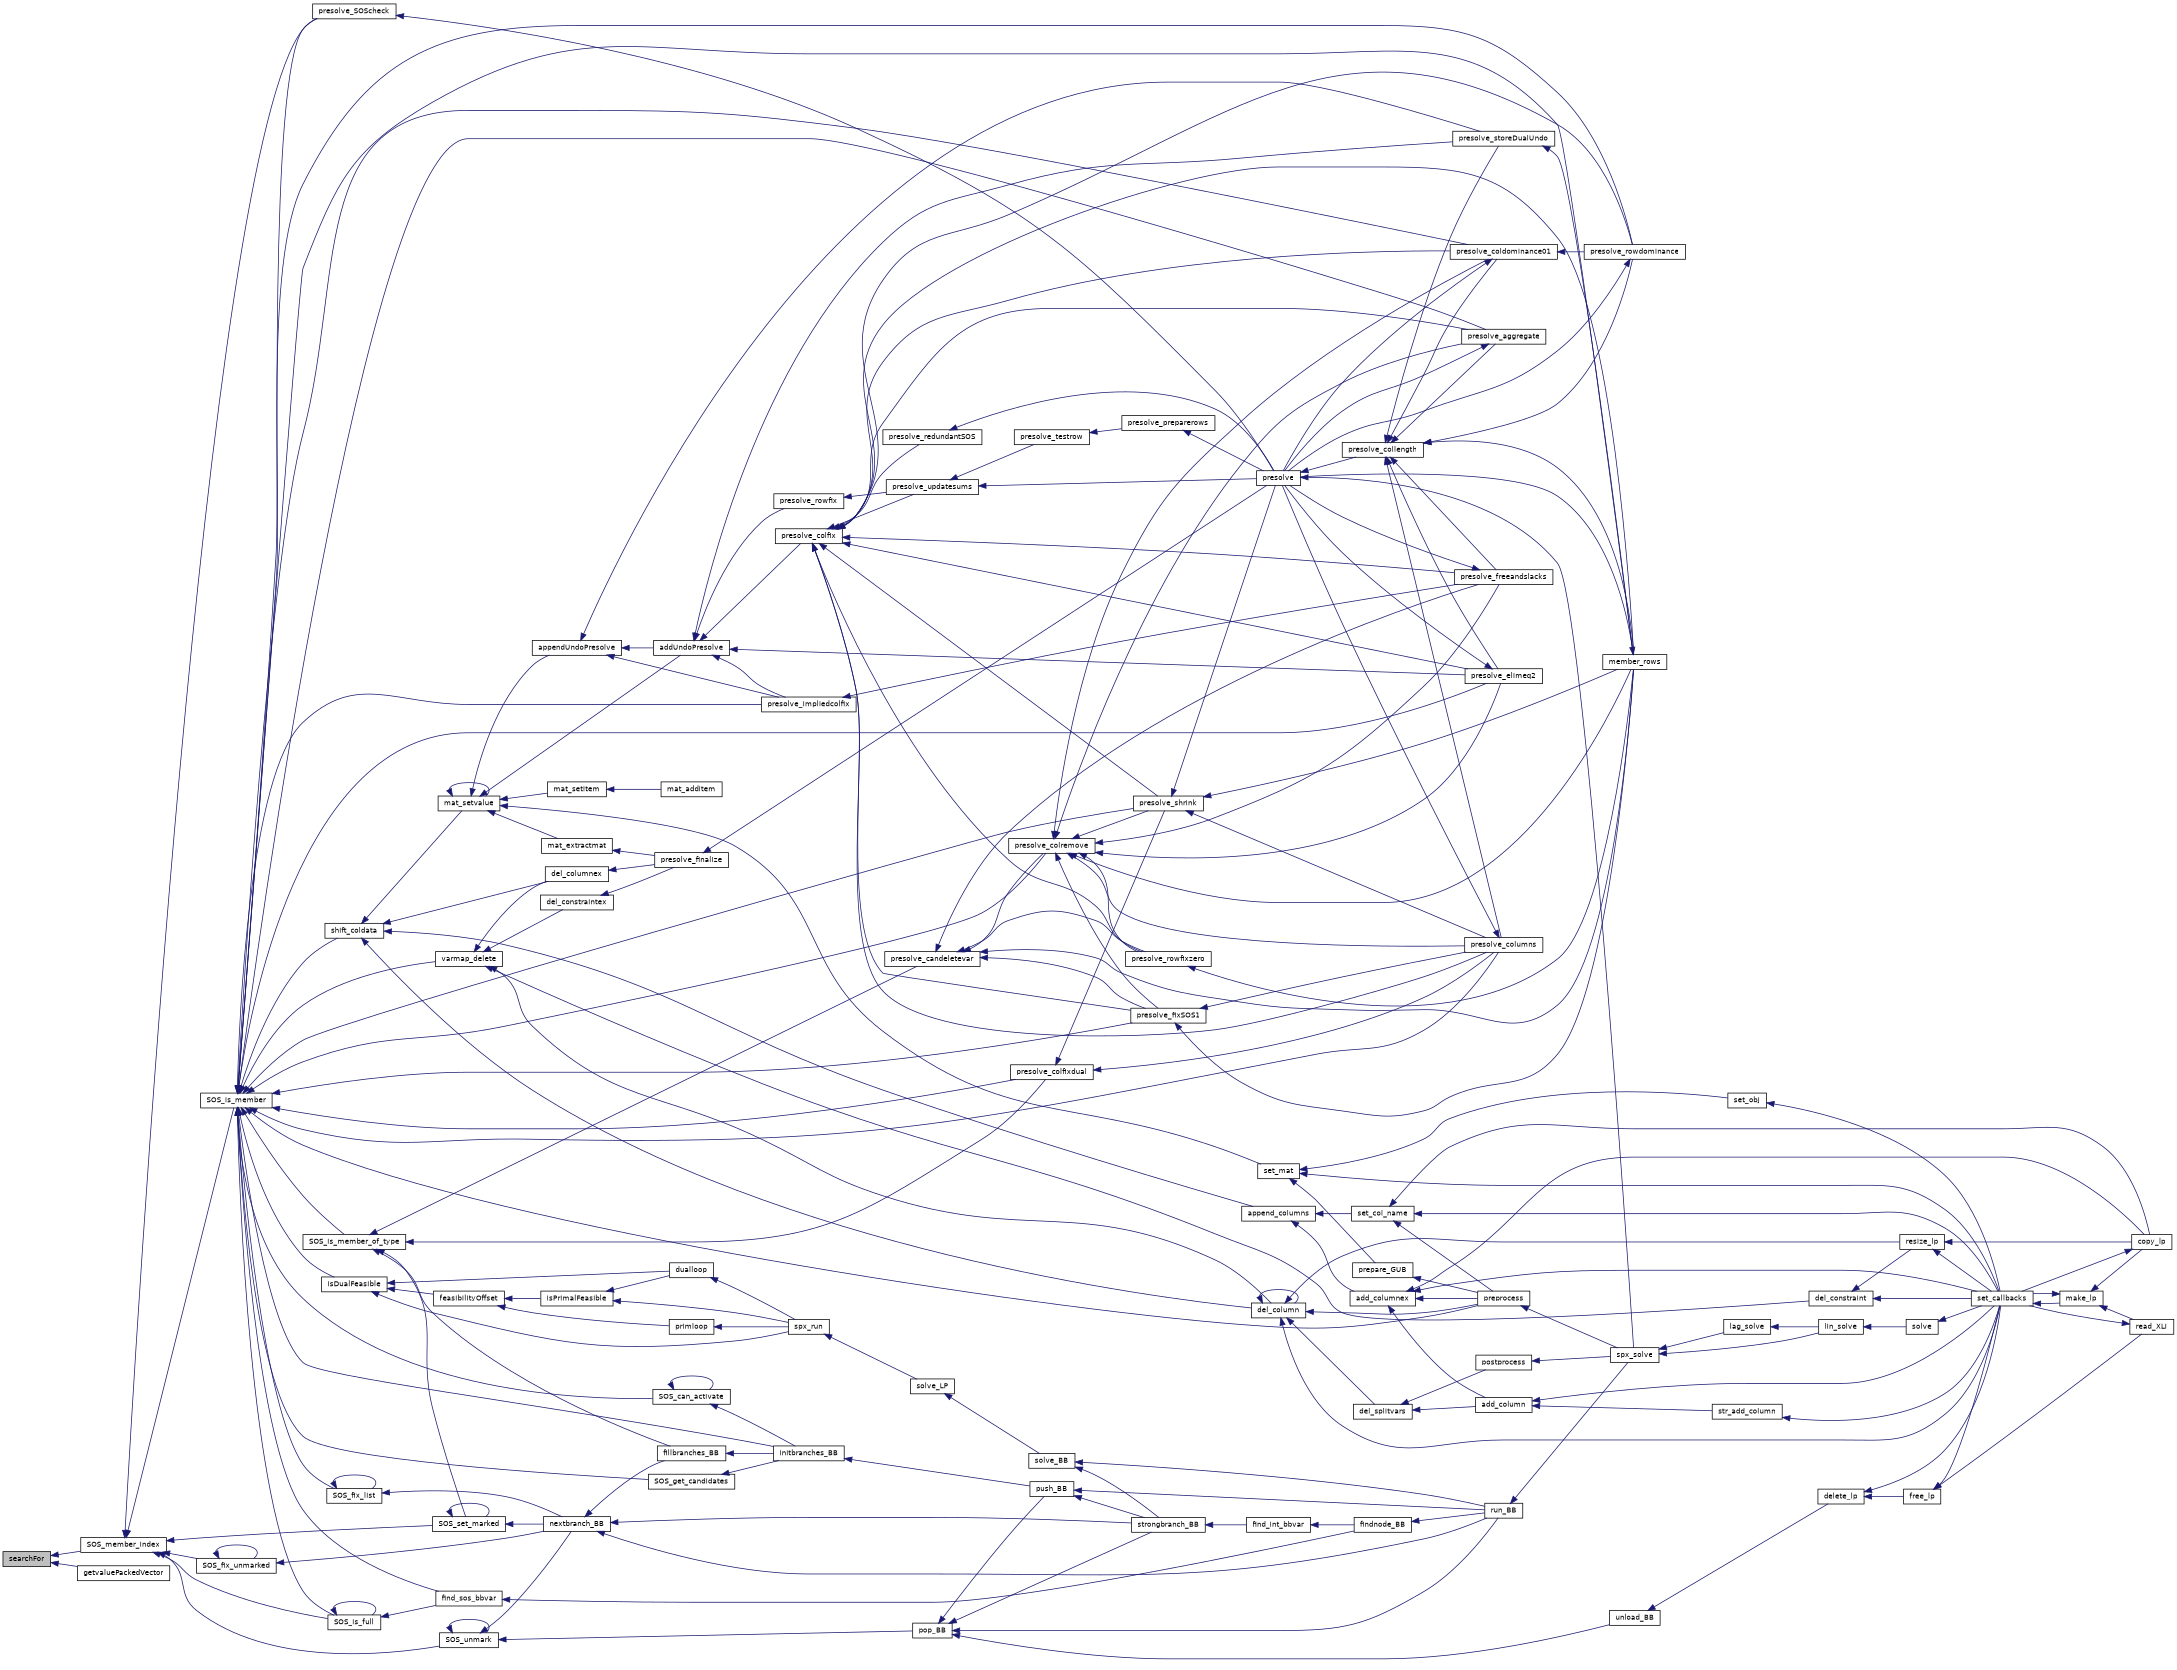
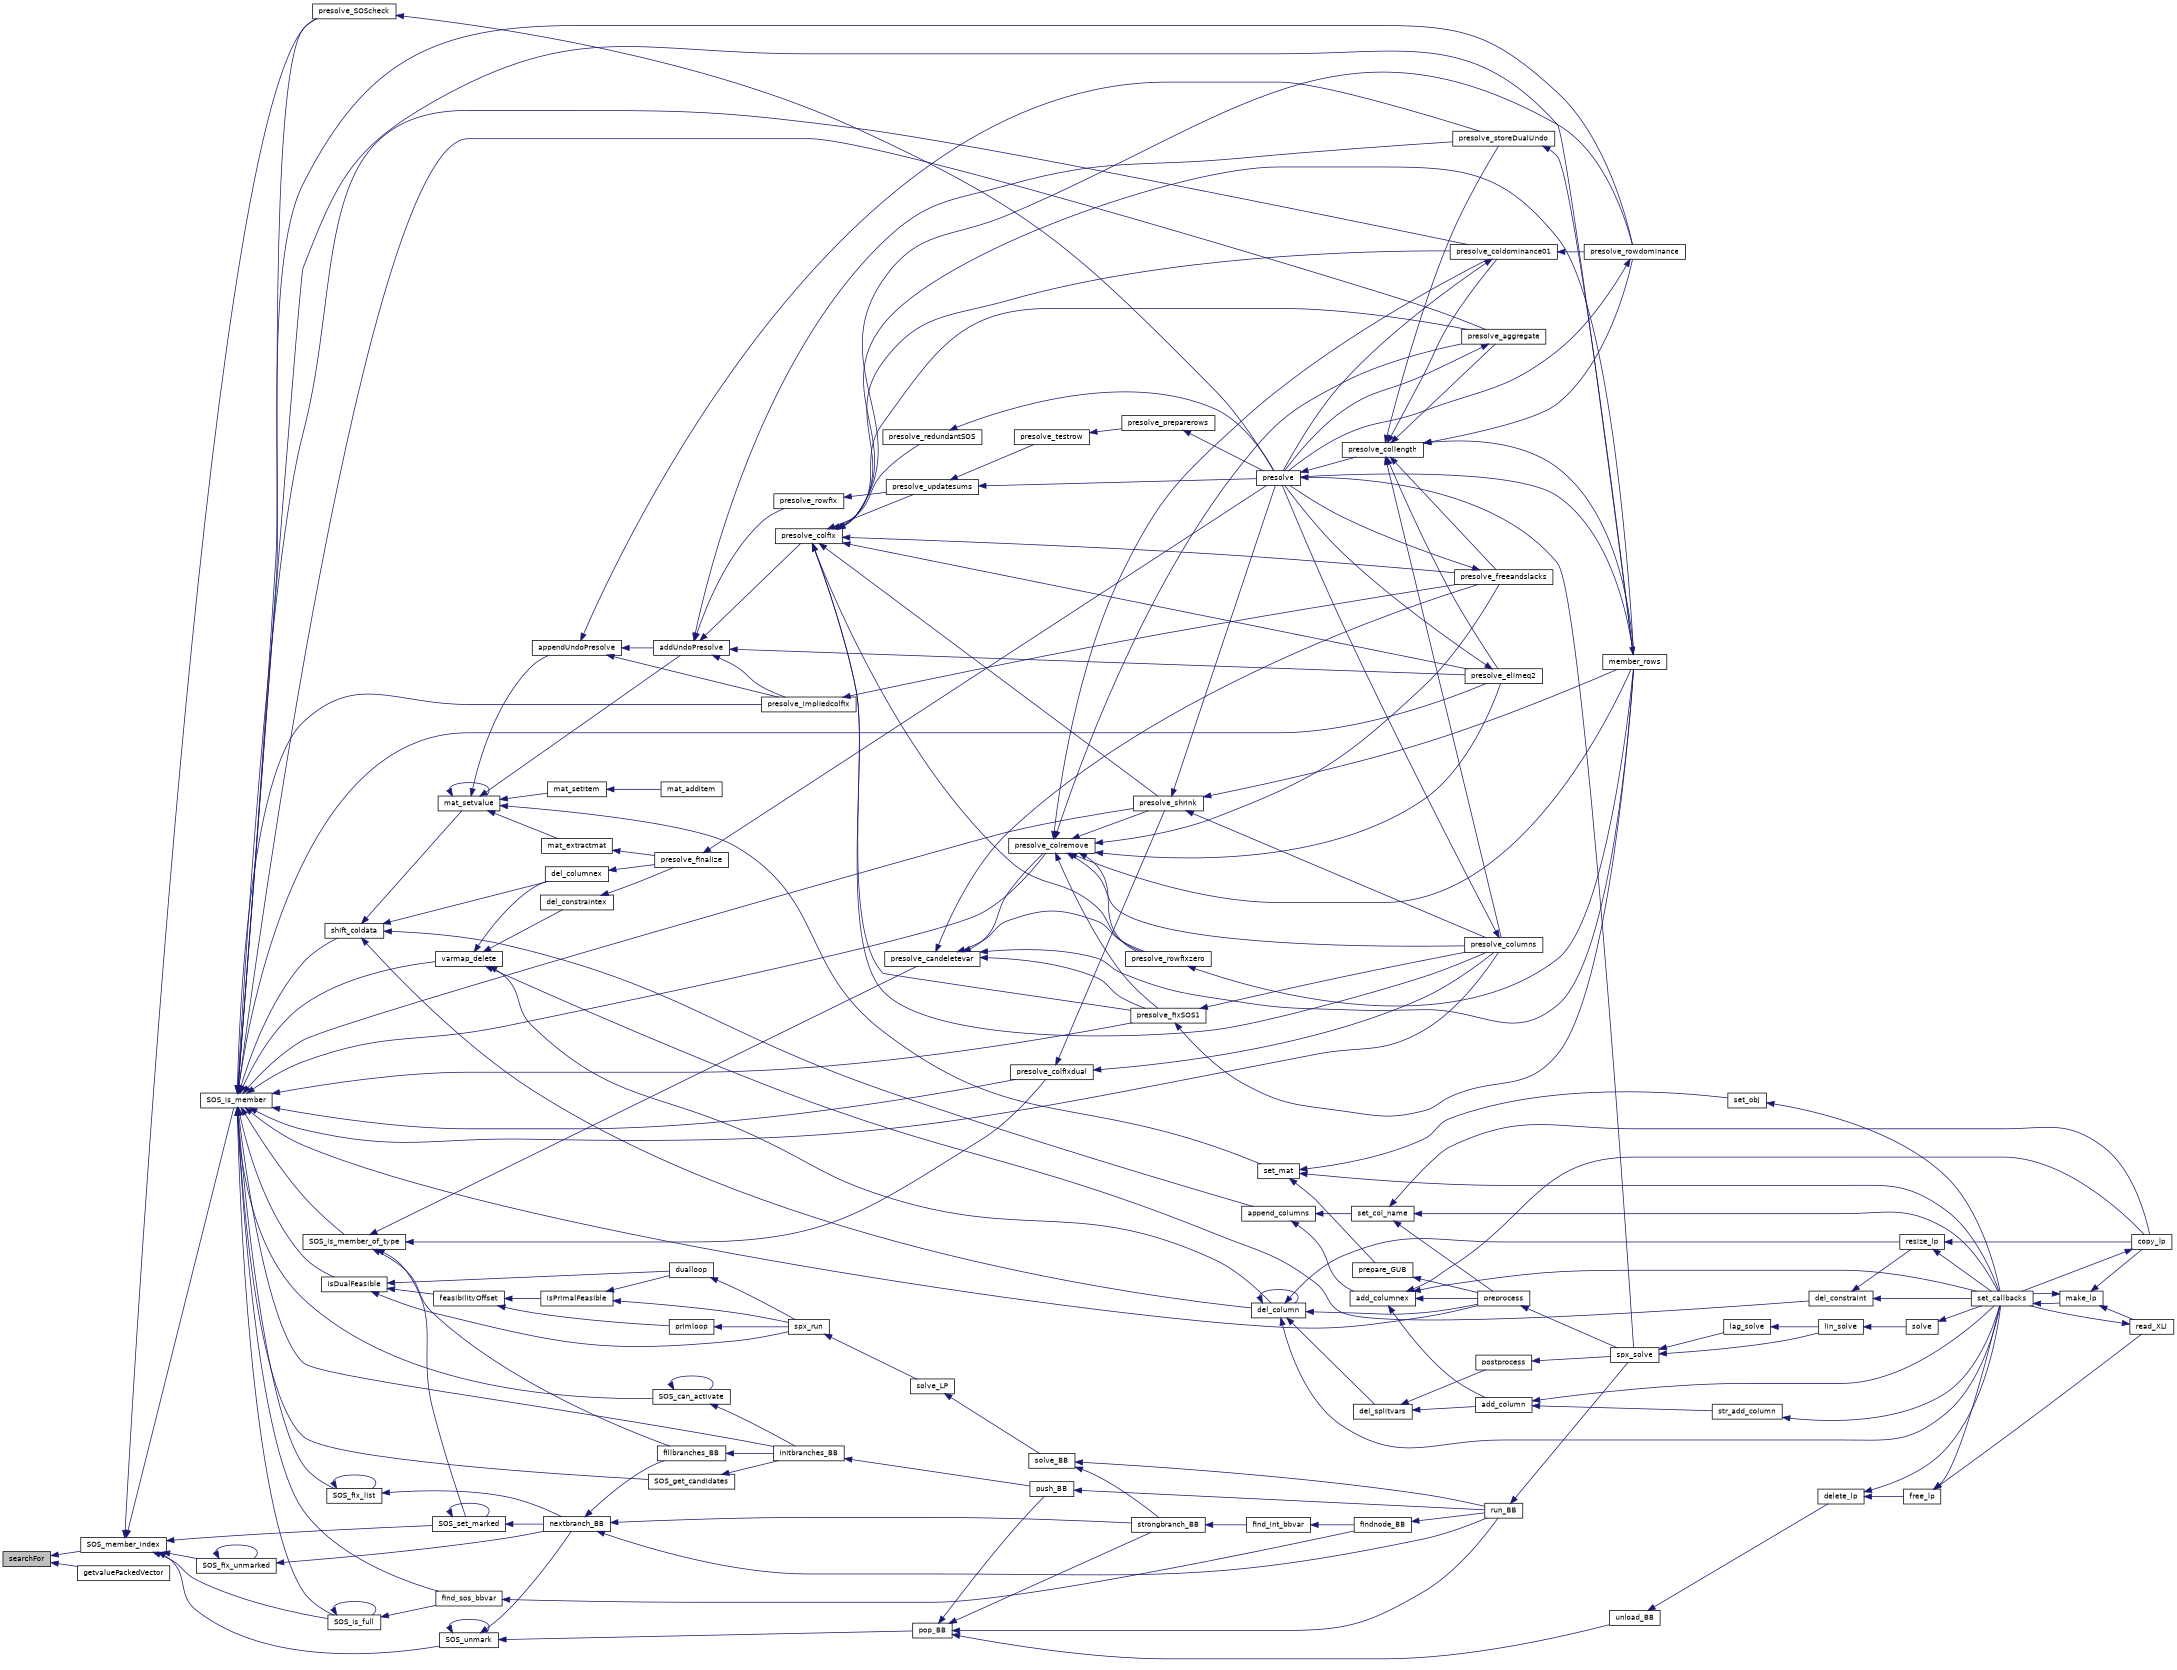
  digraph {
    rankdir=LR
    node [color=black fillcolor=white fontname=Helvetica fontsize=10 shape=record style=filled]
    edge [color=midnightblue dir=back fontname=Helvetica fontsize=10 labelfontname=Helvetica labelfontsize=10 style=solid]
    n1 [fillcolor=grey75 fontcolor=black height=0.2 label=searchFor width=0.4]
    n2 [height=0.2 label=SOS_member_index width=0.4]
    n3 [height=0.2 label=getvaluePackedVector width=0.4]
    n4 [height=0.2 label=presolve_SOScheck width=0.4]
    n5 [height=0.2 label=SOS_is_member width=0.4]
    n6 [height=0.2 label=SOS_set_marked width=0.4]
    n7 [height=0.2 label=SOS_is_full width=0.4]
    n8 [height=0.2 label=SOS_unmark width=0.4]
    n9 [height=0.2 label=SOS_fix_unmarked width=0.4]
    n10 [height=0.2 label=presolve width=0.4]
    n11 [height=0.2 label=member_rows width=0.4]
    n12 [height=0.2 label=presolve_elimeq2 width=0.4]
    n13 [height=0.2 label=presolve_rowdominance width=0.4]
    n14 [height=0.2 label=presolve_coldominance01 width=0.4]
    n15 [height=0.2 label=presolve_aggregate width=0.4]
    n16 [height=0.2 label=presolve_columns width=0.4]
    n17 [height=0.2 label=varmap_delete width=0.4]
    n18 [height=0.2 label=preprocess width=0.4]
    n19 [height=0.2 label=shift_coldata width=0.4]
    n20 [height=0.2 label=presolve_shrink width=0.4]
    n21 [height=0.2 label=presolve_fixSOS1 width=0.4]
    n22 [height=0.2 label=presolve_impliedcolfix width=0.4]
    n23 [height=0.2 label=isDualFeasible width=0.4]
    n24 [height=0.2 label=find_sos_bbvar width=0.4]
    n25 [height=0.2 label=initbranches_BB width=0.4]
    n26 [height=0.2 label=presolve_colremove width=0.4]
    n27 [height=0.2 label=presolve_colfixdual width=0.4]
    n28 [height=0.2 label=SOS_is_member_of_type width=0.4]
    n29 [height=0.2 label=SOS_can_activate width=0.4]
    n30 [height=0.2 label=SOS_get_candidates width=0.4]
    n31 [height=0.2 label=SOS_fix_list width=0.4]
    n32 [height=0.2 label=nextbranch_BB width=0.4]
    n33 [height=0.2 label=pop_BB width=0.4]
    n34 [height=0.2 label=presolve_collength width=0.4]
    n35 [height=0.2 label=spx_solve width=0.4]
    n36 [height=0.2 label=presolve_storeDualUndo width=0.4]
    n37 [height=0.2 label=presolve_freeandslacks width=0.4]
    n38 [height=0.2 label=lag_solve width=0.4]
    n39 [height=0.2 label=lin_solve width=0.4]
    n40 [height=0.2 label=solve width=0.4]
    n41 [height=0.2 label=set_callbacks width=0.4]
    n42 [height=0.2 label=make_lp width=0.4]
    n43 [height=0.2 label=copy_lp width=0.4]
    n44 [height=0.2 label=read_XLI width=0.4]
    n45 [height=0.2 label=del_constraintex width=0.4]
    n46 [height=0.2 label=del_constraint width=0.4]
    n47 [height=0.2 label=del_columnex width=0.4]
    n48 [height=0.2 label=del_column width=0.4]
    n49 [height=0.2 label=append_columns width=0.4]
    n50 [height=0.2 label=mat_setvalue width=0.4]
    n51 [height=0.2 label=feasibilityOffset width=0.4]
    n52 [height=0.2 label=dualloop width=0.4]
    n53 [height=0.2 label=spx_run width=0.4]
    n54 [height=0.2 label=findnode_BB width=0.4]
    n55 [height=0.2 label=push_BB width=0.4]
    n56 [height=0.2 label=presolve_rowfixzero width=0.4]
    n57 [height=0.2 label=fillbranches_BB width=0.4]
    n58 [height=0.2 label=presolve_candeletevar width=0.4]
    n59 [height=0.2 label=presolve_finalize width=0.4]
    n60 [height=0.2 label=resize_lp width=0.4]
    n61 [height=0.2 label=del_splitvars width=0.4]
    n62 [height=0.2 label=add_column width=0.4]
    n63 [height=0.2 label=postprocess width=0.4]
    n64 [height=0.2 label=str_add_column width=0.4]
    n65 [height=0.2 label=add_columnex width=0.4]
    n66 [height=0.2 label=set_col_name width=0.4]
    n67 [height=0.2 label=set_mat width=0.4]
    n68 [height=0.2 label=mat_extractmat width=0.4]
    n69 [height=0.2 label=mat_setitem width=0.4]
    n70 [height=0.2 label=appendUndoPresolve width=0.4]
    n71 [height=0.2 label=addUndoPresolve width=0.4]
    n72 [height=0.2 label=set_obj width=0.4]
    n73 [height=0.2 label=prepare_GUB width=0.4]
    n74 [height=0.2 label=mat_additem width=0.4]
    n75 [height=0.2 label=presolve_rowfix width=0.4]
    n76 [height=0.2 label=presolve_colfix width=0.4]
    n77 [height=0.2 label=presolve_updatesums width=0.4]
    n78 [height=0.2 label=presolve_redundantSOS width=0.4]
    n79 [height=0.2 label=presolve_testrow width=0.4]
    n80 [height=0.2 label=presolve_preparerows width=0.4]
    n81 [height=0.2 label=isPrimalFeasible width=0.4]
    n82 [height=0.2 label=primloop width=0.4]
    n83 [height=0.2 label=solve_LP width=0.4]
    n84 [height=0.2 label=solve_BB width=0.4]
    n85 [height=0.2 label=strongbranch_BB width=0.4]
    n86 [height=0.2 label=run_BB width=0.4]
    n87 [height=0.2 label=find_int_bbvar width=0.4]
    n88 [height=0.2 label=unload_BB width=0.4]
    n89 [height=0.2 label=delete_lp width=0.4]
    n90 [height=0.2 label=free_lp width=0.4]
    n1 -> n2
    n1 -> n3
    n2 -> n4
    n2 -> n5
    n2 -> n6
    n2 -> n7
    n2 -> n8
    n2 -> n9
    n4 -> n10
    n5 -> n4
    n5 -> n7
    n5 -> n11
    n5 -> n12
    n5 -> n13
    n5 -> n14
    n5 -> n15
    n5 -> n16
    n5 -> n17
    n5 -> n18
    n5 -> n19
    n5 -> n20
    n5 -> n21
    n5 -> n22
    n5 -> n23
    n5 -> n24
    n5 -> n25
    n5 -> n26
    n5 -> n27
    n5 -> n28
    n5 -> n29
    n5 -> n30
    n5 -> n31
    n6 -> n6
    n6 -> n32
    n7 -> n7
    n7 -> n24
    n8 -> n8
    n8 -> n32
    n8 -> n33
    n9 -> n9
    n9 -> n32
    n10 -> n34
    n10 -> n35
    n11 -> n10
    n12 -> n10
    n13 -> n10
    n14 -> n10
    n14 -> n13
    n15 -> n10
    n16 -> n10
    n17 -> n45
    n17 -> n46
    n17 -> n47
    n17 -> n48
    n18 -> n35
    n19 -> n47
    n19 -> n48
    n19 -> n49
    n19 -> n50
    n20 -> n10
    n20 -> n11
    n20 -> n16
    n21 -> n11
    n21 -> n16
    n22 -> n37
    n23 -> n51
    n23 -> n52
    n23 -> n53
    n24 -> n54
    n25 -> n55
    n26 -> n11
    n26 -> n12
    n26 -> n14
    n26 -> n15
    n26 -> n16
    n26 -> n20
    n26 -> n21
    n26 -> n37
    n26 -> n56
    n27 -> n16
    n27 -> n20
    n28 -> n6
    n28 -> n27
    n28 -> n57
    n28 -> n58
    n29 -> n25
    n29 -> n29
    n30 -> n25
    n31 -> n31
    n31 -> n32
    n32 -> n57
    n32 -> n85
    n32 -> n86
    n33 -> n55
    n33 -> n85
    n33 -> n86
    n33 -> n88
    n34 -> n11
    n34 -> n12
    n34 -> n13
    n34 -> n14
    n34 -> n15
    n34 -> n16
    n34 -> n36
    n34 -> n37
    n35 -> n38
    n35 -> n39
    n36 -> n11
    n37 -> n10
    n38 -> n39
    n39 -> n40
    n40 -> n41
    n41 -> n42
    n42 -> n41
    n42 -> n43
    n42 -> n44
    n43 -> n41
    n44 -> n41
    n45 -> n59
    n46 -> n41
    n46 -> n60
    n47 -> n59
    n48 -> n18
    n48 -> n41
    n48 -> n48
    n48 -> n60
    n48 -> n61
    n49 -> n65
    n49 -> n66
    n50 -> n50
    n50 -> n67
    n50 -> n68
    n50 -> n69
    n50 -> n70
    n50 -> n71
    n51 -> n81
    n51 -> n82
    n52 -> n53
    n53 -> n83
    n54 -> n86
-   n55 -> n85
    n55 -> n86
    n56 -> n11
    n57 -> n25
    n58 -> n11
    n58 -> n21
    n58 -> n26
    n58 -> n37
    n58 -> n56
    n59 -> n10
    n60 -> n41
    n60 -> n43
    n61 -> n62
    n61 -> n63
    n62 -> n41
    n62 -> n64
    n63 -> n35
    n64 -> n41
    n65 -> n18
    n65 -> n41
    n65 -> n43
    n65 -> n62
    n66 -> n18
    n66 -> n41
    n66 -> n43
    n67 -> n41
    n67 -> n72
    n67 -> n73
    n68 -> n59
    n69 -> n74
    n70 -> n22
    n70 -> n36
    n70 -> n71
    n71 -> n12
    n71 -> n22
    n71 -> n36
    n71 -> n75
    n71 -> n76
    n72 -> n41
    n73 -> n18
    n75 -> n77
    n76 -> n11
    n76 -> n12
    n76 -> n13
    n76 -> n14
    n76 -> n15
    n76 -> n16
    n76 -> n20
    n76 -> n21
    n76 -> n37
    n76 -> n56
    n76 -> n77
    n76 -> n78
    n77 -> n10
    n77 -> n79
    n78 -> n10
    n79 -> n80
    n80 -> n10
    n81 -> n52
    n81 -> n53
    n82 -> n53
    n83 -> n84
    n84 -> n85
    n84 -> n86
    n85 -> n87
    n86 -> n35
    n87 -> n54
    n88 -> n89
    n89 -> n41
    n89 -> n90
    n90 -> n41
    n90 -> n44
  }
